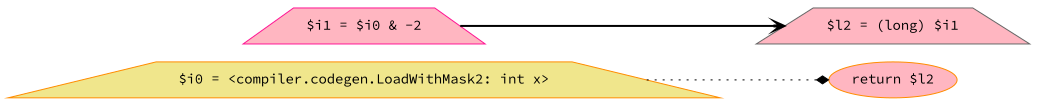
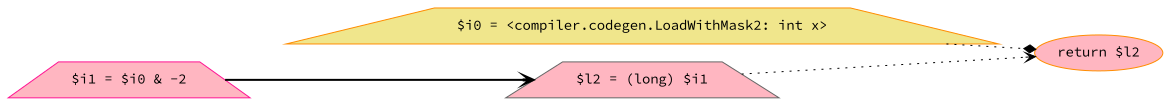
  digraph {
    fontname="Source Code Pro"
    rankdir=LR
    node [color=darkorange fillcolor=lightpink fontname="Source Code Pro" shape=trapezium style=filled]
    edge [arrowhead=vee fontname="Source Code Pro" style=dotted]
    "$i0 = <compiler.codegen.LoadWithMask2: int x>" [fillcolor=khaki]
    "return $l2" [shape=ellipse]
    "$i1 = $i0 & -2" [color=deeppink]
    "$l2 = (long) $i1" [color=gray40]
    "$i0 = <compiler.codegen.LoadWithMask2: int x>" -> "return $l2" [arrowhead=diamond]
    "$i1 = $i0 & -2" -> "$l2 = (long) $i1" [style=bold]
+   "$l2 = (long) $i1" -> "return $l2"
  }
